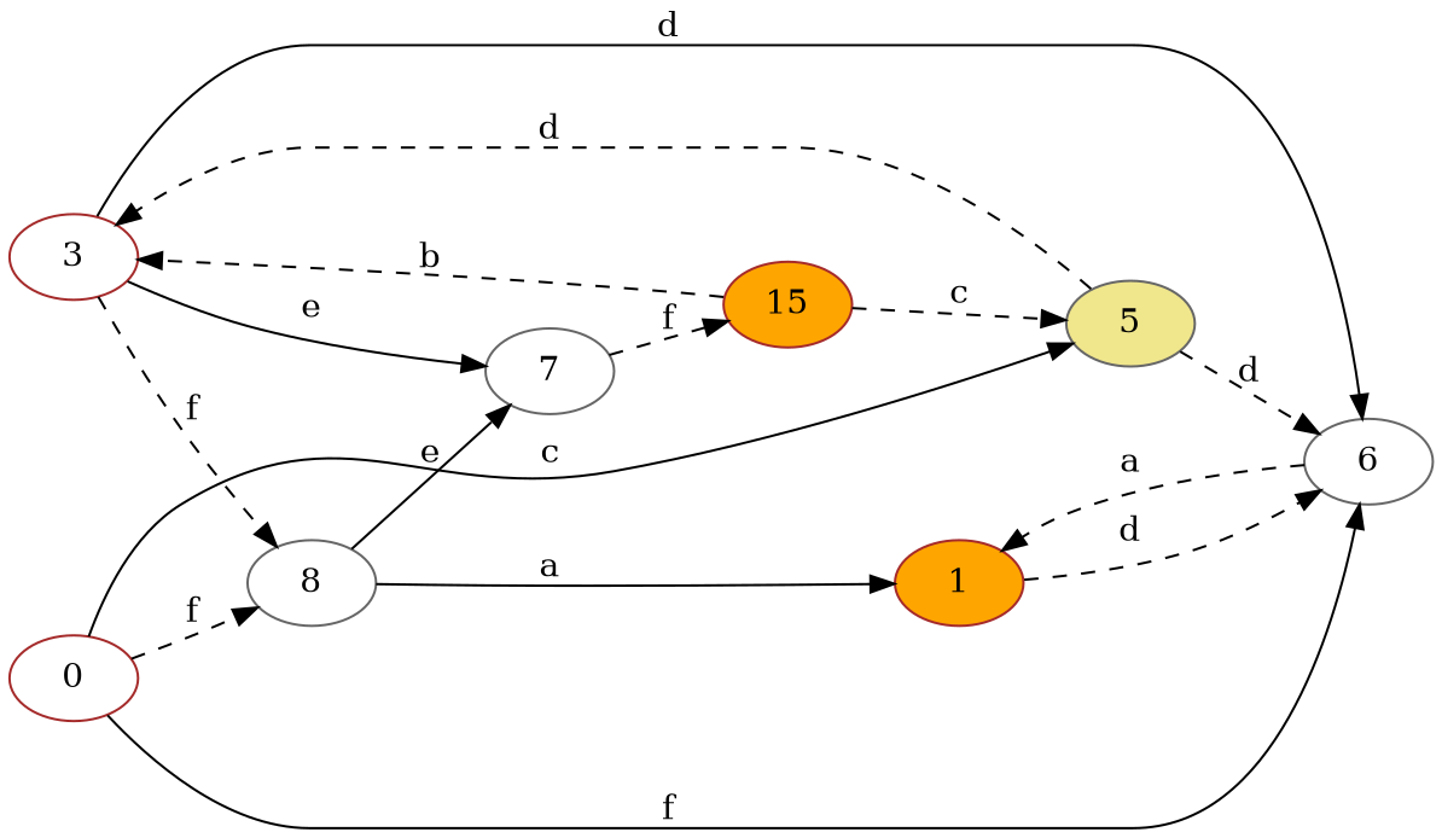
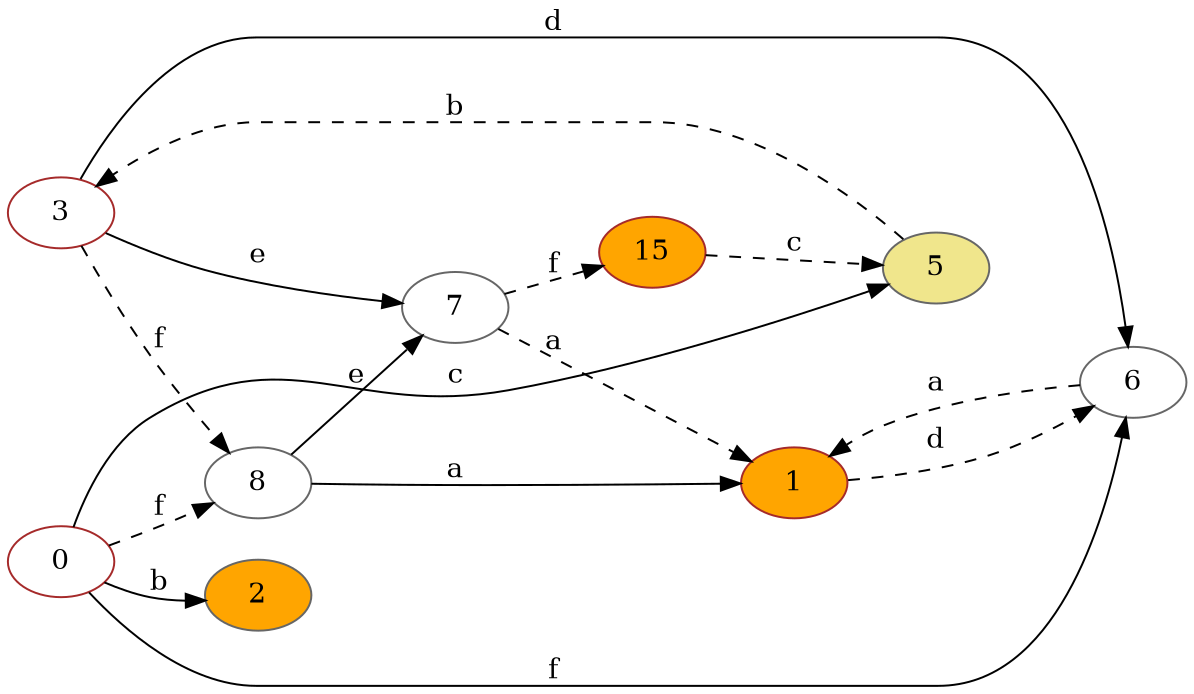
  strict digraph {
    rankdir=LR
    node [color=gray40 fillcolor=white style=filled]
    edge [style=dashed]
    1 [color=brown fillcolor=orange]
    6
    3 [color=brown]
    7
    8
    n6 [color=brown fillcolor=orange label=15]
    n7 [fillcolor=khaki label=5]
    0 [color=brown]
+   2 [fillcolor=orange]
    1 -> 6 [label=d]
    6 -> 1 [label=a]
    3 -> 6 [label=d style=solid]
    3 -> 7 [label=e style=solid]
    3 -> 8 [label=f]
+   7 -> 1 [label=a]
    7 -> n6 [label=f]
    8 -> 1 [label=a style=solid]
    8 -> 7 [label=e style=solid]
-   n6 -> 3 [label=b]
    n6 -> n7 [label=c]
-   n7 -> 6 [label=d]
-   n7 -> 3 [label=d]
+   n7 -> 3 [label=b]
    0 -> 6 [label=f style=solid]
    0 -> 8 [label=f]
    0 -> n7 [label=c style=solid]
+   0 -> 2 [label=b style=solid]
  }
